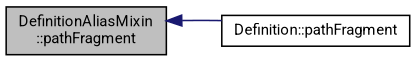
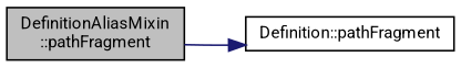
  digraph {
    rankdir=LR
    fontname=Roboto
    node [color=black fontname=Roboto fontsize=10 shape=record style=filled]
    n1 [fillcolor=grey75 fontcolor=black height=0.2 label="DefinitionAliasMixin\l::pathFragment" width=0.4]
    n2 [fillcolor=white height=0.2 label="Definition::pathFragment" width=0.4]
-   n2 -> n1 [color=midnightblue fontname=Roboto fontsize=10 labelfontname=Helvetica labelfontsize=10 style=solid]
+   n1 -> n2 [color=midnightblue fontname=Roboto fontsize=10 labelfontname=Helvetica labelfontsize=10 style=solid]
  }
